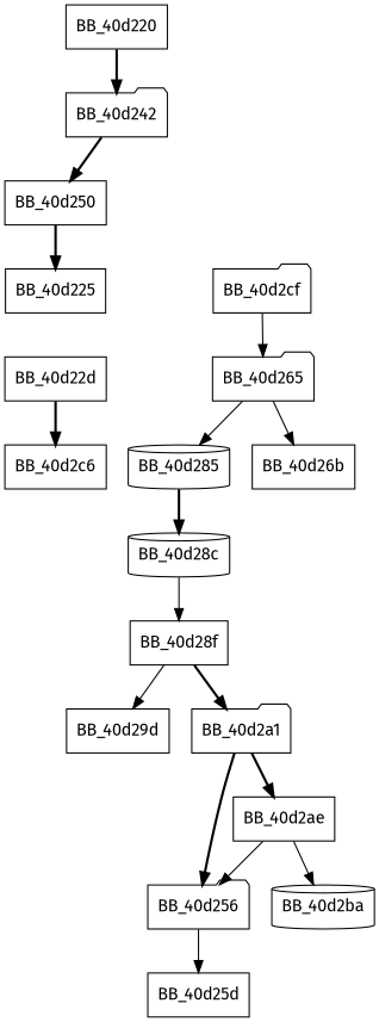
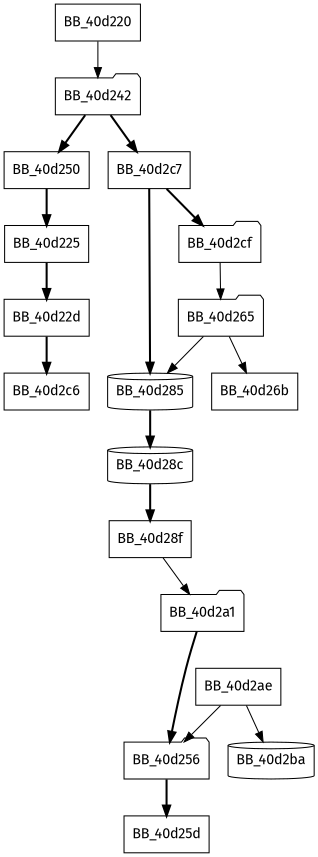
  digraph {
    fontname="Fira Sans"
    node [fontname="Fira Sans" shape=box]
    edge [fontname="Fira Sans" style=bold]
    BB_40d242 [shape=folder]
    BB_40d220
    BB_40d285 [shape=cylinder]
    BB_40d28c [shape=cylinder]
    BB_40d250
+   BB_40d2c7
    BB_40d28f
    BB_40d225
    BB_40d2cf [shape=folder]
    BB_40d22d
    BB_40d2c6
    BB_40d265 [shape=folder]
    BB_40d256 [shape=folder]
    BB_40d25d
    BB_40d26b
-   BB_40d29d
    BB_40d2a1 [shape=folder]
    BB_40d2ae
    BB_40d2ba [shape=cylinder]
    BB_40d242 -> BB_40d250
-   BB_40d220 -> BB_40d242
+   BB_40d242 -> BB_40d2c7
+   BB_40d220 -> BB_40d242 [style=solid]
    BB_40d285 -> BB_40d28c
-   BB_40d28c -> BB_40d28f [style=solid]
+   BB_40d28c -> BB_40d28f
    BB_40d250 -> BB_40d225
-   BB_40d28f -> BB_40d29d [style=solid]
-   BB_40d28f -> BB_40d2a1
+   BB_40d2c7 -> BB_40d285
+   BB_40d2c7 -> BB_40d2cf
+   BB_40d28f -> BB_40d2a1 [style=solid]
+   BB_40d225 -> BB_40d22d
    BB_40d2cf -> BB_40d265 [style=solid]
    BB_40d22d -> BB_40d2c6
    BB_40d265 -> BB_40d285 [style=solid]
    BB_40d265 -> BB_40d26b [style=solid]
-   BB_40d256 -> BB_40d25d [style=solid]
+   BB_40d256 -> BB_40d25d
    BB_40d2a1 -> BB_40d256
-   BB_40d2a1 -> BB_40d2ae
    BB_40d2ae -> BB_40d256 [style=solid]
    BB_40d2ae -> BB_40d2ba [style=solid]
  }
